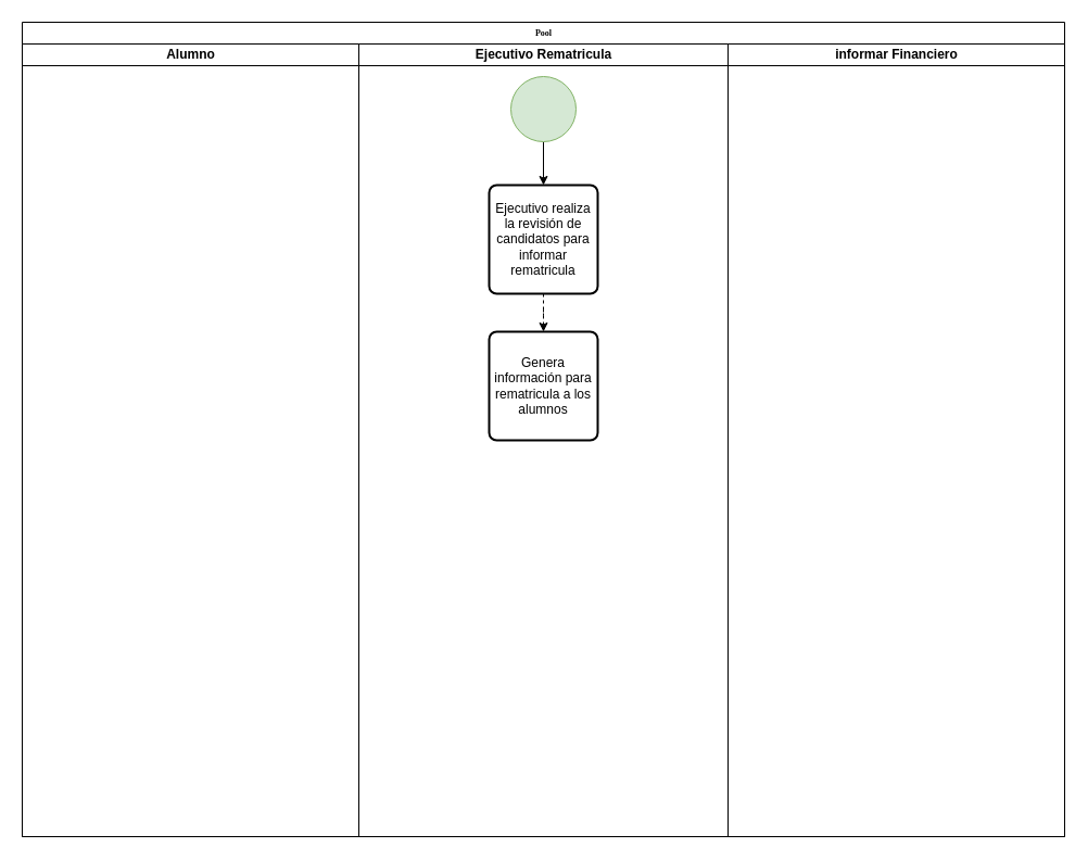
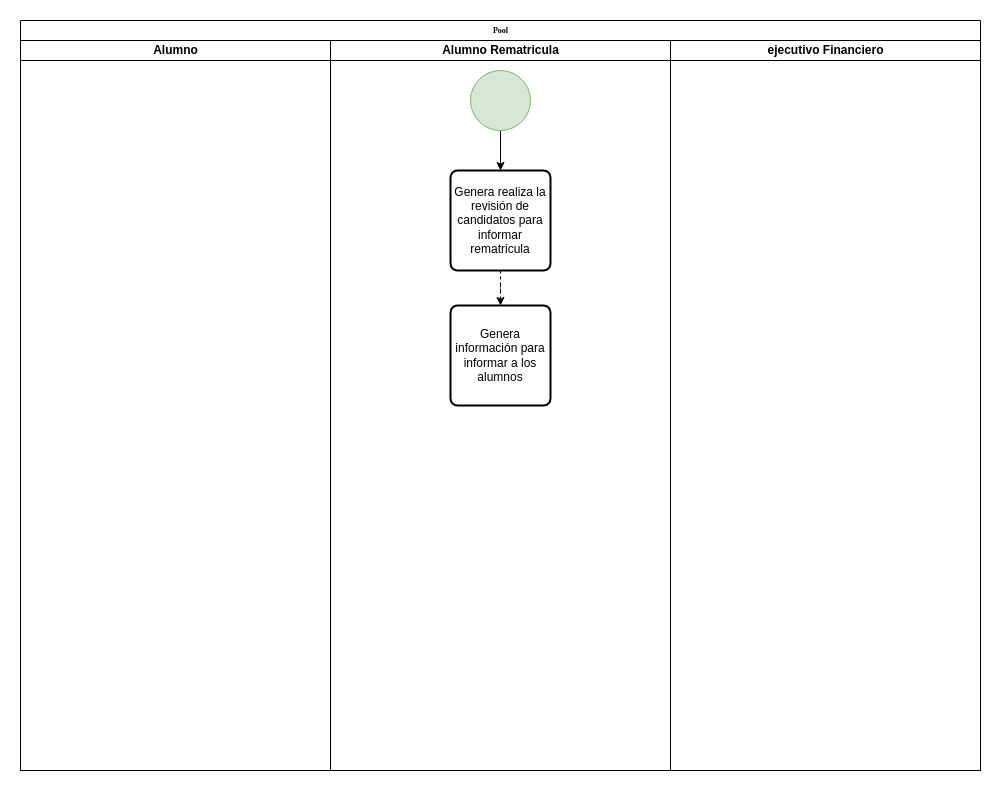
  <mxCell id="0" />
  <mxCell id="1" parent="0" />
  <mxCell id="2" value="Pool" style="swimlane;html=1;childLayout=stackLayout;startSize=20;rounded=0;shadow=0;labelBackgroundColor=none;strokeWidth=1;fontFamily=Verdana;fontSize=8;align=center;" parent="1" vertex="1"><mxGeometry x="20" y="20" width="960" height="750" as="geometry" /></mxCell>
  <mxCell id="3" value="Alumno" style="swimlane;html=1;startSize=20;" parent="2" vertex="1"><mxGeometry y="20" width="310" height="730" as="geometry" /></mxCell>
- <mxCell id="4" value="Ejecutivo Rematricula" style="swimlane;html=1;startSize=20;" parent="2" vertex="1"><mxGeometry x="310" y="20" width="340" height="730" as="geometry" /></mxCell>
+ <mxCell id="4" value="Alumno Rematricula" style="swimlane;html=1;startSize=20;" parent="2" vertex="1"><mxGeometry x="310" y="20" width="340" height="730" as="geometry" /></mxCell>
  <mxCell id="5" value="" style="edgeStyle=orthogonalEdgeStyle;rounded=0;orthogonalLoop=1;jettySize=auto;html=1;dashed=1;" edge="1" parent="4" source="6" target="9"><mxGeometry relative="1" as="geometry" /></mxCell>
- <mxCell id="6" value="Ejecutivo realiza la revisión de candidatos para informar rematricula" style="rounded=1;whiteSpace=wrap;html=1;absoluteArcSize=1;arcSize=14;strokeWidth=2;" vertex="1" parent="4"><mxGeometry x="120" y="130" width="100" height="100" as="geometry" /></mxCell>
+ <mxCell id="6" value="Genera realiza la revisión de candidatos para informar rematricula" style="rounded=1;whiteSpace=wrap;html=1;absoluteArcSize=1;arcSize=14;strokeWidth=2;" vertex="1" parent="4"><mxGeometry x="120" y="130" width="100" height="100" as="geometry" /></mxCell>
  <mxCell id="7" value="" style="edgeStyle=orthogonalEdgeStyle;rounded=0;orthogonalLoop=1;jettySize=auto;html=1;" edge="1" parent="4" source="8" target="6"><mxGeometry relative="1" as="geometry" /></mxCell>
  <mxCell id="8" value="" style="verticalLabelPosition=bottom;verticalAlign=top;html=1;shape=mxgraph.flowchart.on-page_reference;fillColor=#d5e8d4;strokeColor=#82b366;" vertex="1" parent="4"><mxGeometry x="140" y="30" width="60" height="60" as="geometry" /></mxCell>
- <mxCell id="9" value="Genera información para rematricula a los alumnos" style="rounded=1;whiteSpace=wrap;html=1;absoluteArcSize=1;arcSize=14;strokeWidth=2;" vertex="1" parent="4"><mxGeometry x="120" y="265" width="100" height="100" as="geometry" /></mxCell>
- <mxCell id="10" value="informar Financiero" style="swimlane;html=1;startSize=20;" parent="2" vertex="1"><mxGeometry x="650" y="20" width="310" height="730" as="geometry" /></mxCell>
+ <mxCell id="9" value="Genera información para informar a los alumnos" style="rounded=1;whiteSpace=wrap;html=1;absoluteArcSize=1;arcSize=14;strokeWidth=2;" vertex="1" parent="4"><mxGeometry x="120" y="265" width="100" height="100" as="geometry" /></mxCell>
+ <mxCell id="10" value="ejecutivo Financiero" style="swimlane;html=1;startSize=20;" parent="2" vertex="1"><mxGeometry x="650" y="20" width="310" height="730" as="geometry" /></mxCell>
